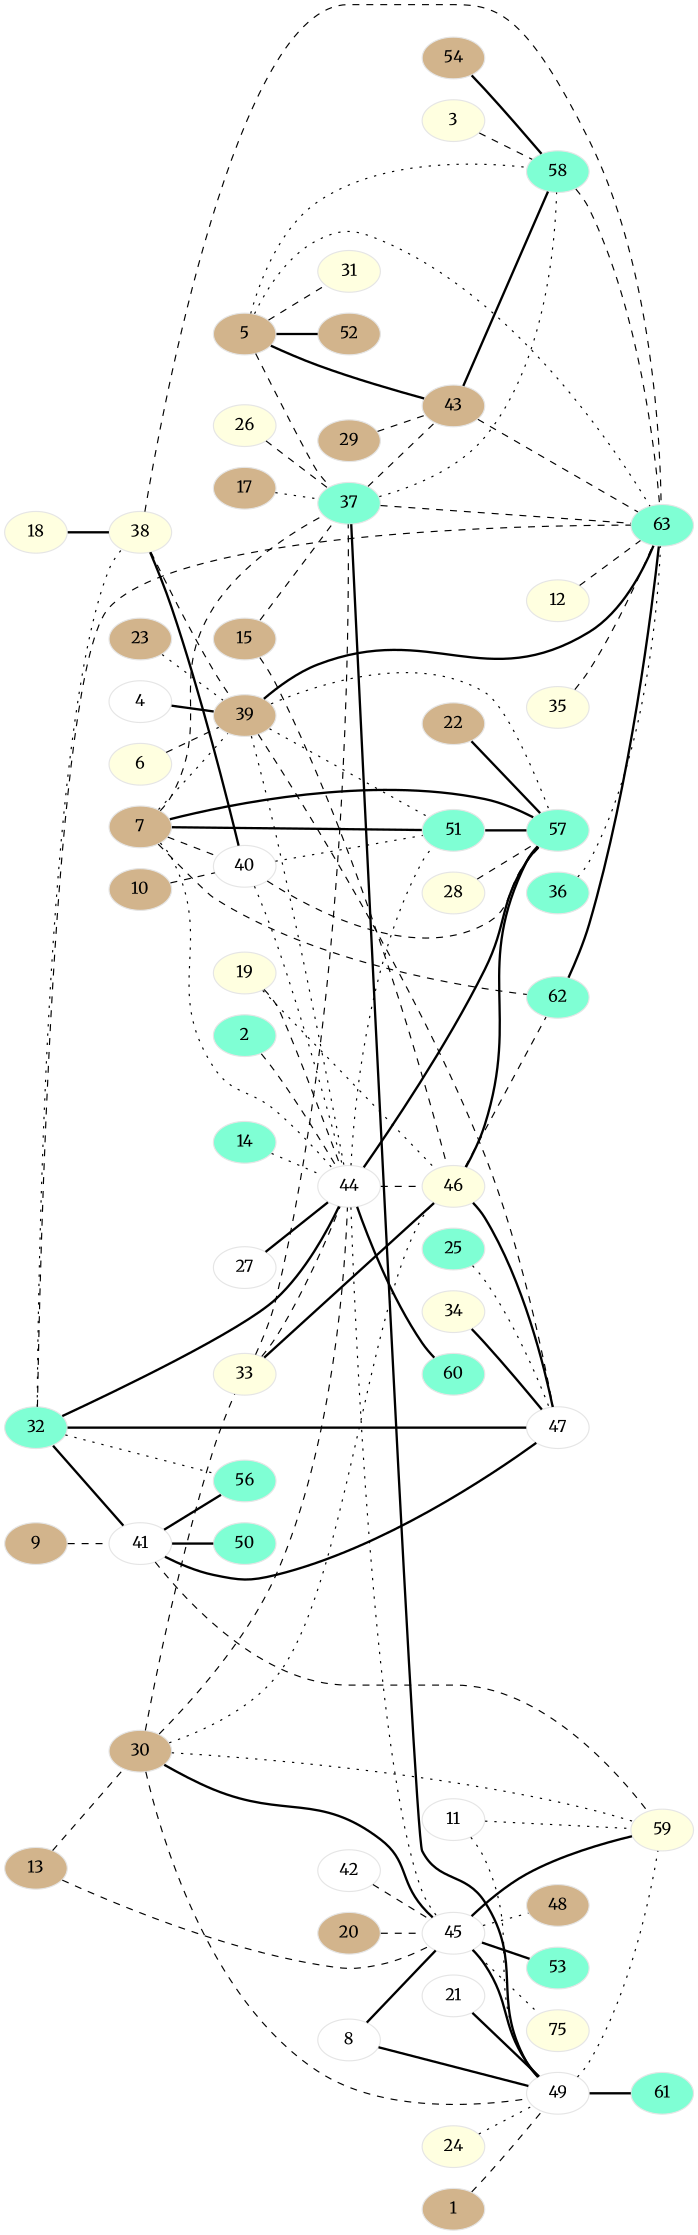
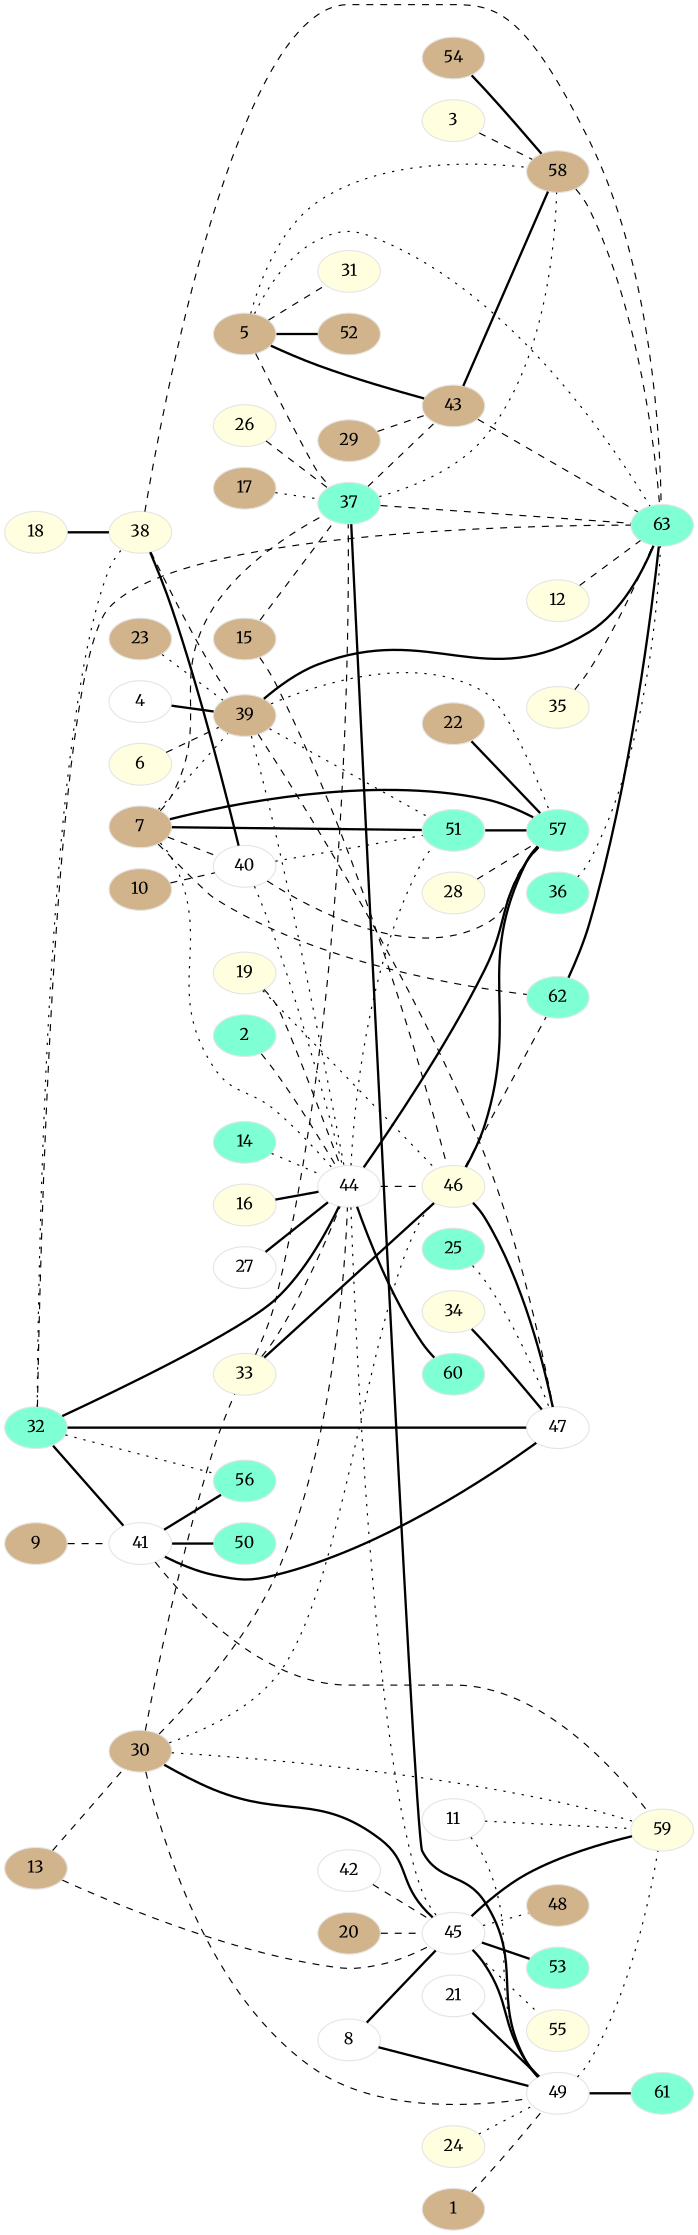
  graph {
    fontname=Merriweather
    rankdir=LR
    node [color=gray90 fillcolor=tan fontname=Merriweather style=filled]
    edge [fontname=Merriweather style=dashed weight=1.0]
    49 [fillcolor=white]
    1
    59 [fillcolor=lightyellow]
    61 [fillcolor=aquamarine]
    2 [fillcolor=aquamarine]
    44 [fillcolor=white]
    51 [fillcolor=aquamarine]
    57 [fillcolor=aquamarine]
    45 [fillcolor=white]
    46 [fillcolor=lightyellow]
    60 [fillcolor=aquamarine]
    3 [fillcolor=lightyellow]
-   58 [fillcolor=aquamarine]
+   58
    63 [fillcolor=aquamarine]
    4 [fillcolor=white]
    39
    47 [fillcolor=white]
    5
    31 [fillcolor=lightyellow]
    37 [fillcolor=aquamarine]
    43
    52
    6 [fillcolor=lightyellow]
    7
    40 [fillcolor=white]
    62 [fillcolor=aquamarine]
    8 [fillcolor=white]
    41 [fillcolor=white]
    9
    56 [fillcolor=aquamarine]
    50 [fillcolor=aquamarine]
    10
    11 [fillcolor=white]
    30
    33 [fillcolor=lightyellow]
    48
    53 [fillcolor=aquamarine]
-   55 [fillcolor=lightyellow label=75]
+   55 [fillcolor=lightyellow]
    12 [fillcolor=lightyellow]
    13
    14 [fillcolor=aquamarine]
    15
+   16 [fillcolor=lightyellow]
    17
    18 [fillcolor=lightyellow]
    38 [fillcolor=lightyellow]
    19 [fillcolor=lightyellow]
    20
    21 [fillcolor=white]
    22
    23
    24 [fillcolor=lightyellow]
    25 [fillcolor=aquamarine]
    26 [fillcolor=lightyellow]
    27 [fillcolor=white]
    28 [fillcolor=lightyellow]
    29
    32 [fillcolor=aquamarine]
    34 [fillcolor=lightyellow]
    35 [fillcolor=lightyellow]
    36 [fillcolor=aquamarine]
    42 [fillcolor=white]
    54
    49 -- 59 [style=dotted]
    49 -- 61 [style=bold]
    1 -- 49
    2 -- 44
    44 -- 51 [style=dotted]
    44 -- 57 [style=bold]
    44 -- 45 [style=dotted]
    44 -- 46
    44 -- 60 [style=bold]
    51 -- 57 [style=bold]
    45 -- 49 [style=bold weight=2.0]
    45 -- 59 [style=bold weight=2.0]
    45 -- 48 [style=dotted]
    45 -- 53 [style=bold]
    45 -- 55 [style=dotted]
    46 -- 57 [style=bold]
    46 -- 47 [style=bold]
    46 -- 62
    3 -- 58
    58 -- 63
    4 -- 39 [style=bold]
    39 -- 44 [style=dotted weight=2.0]
    39 -- 51 [style=dotted]
    39 -- 57 [style=dotted]
    39 -- 63 [style=bold]
    39 -- 47
    5 -- 58 [style=dotted]
    5 -- 63 [style=dotted]
    5 -- 31
    5 -- 37 [weight=2.0]
    5 -- 43 [style=bold]
    5 -- 52 [style=bold]
    37 -- 49 [style=bold]
    37 -- 58 [style=dotted weight=2.0]
    37 -- 63 [weight=2.0]
    37 -- 43 [weight=2.0]
    43 -- 58 [style=bold]
    43 -- 63
    6 -- 39
    7 -- 44 [style=dotted]
    7 -- 51 [style=bold]
    7 -- 57 [style=bold]
    7 -- 39 [style=dotted]
    7 -- 37
    7 -- 40
    7 -- 62
    40 -- 44 [style=dotted]
    40 -- 51 [style=dotted]
    40 -- 57
    62 -- 63 [style=bold]
    8 -- 49 [style=bold]
    8 -- 45 [style=bold weight=2.0]
    41 -- 59
    41 -- 47 [style=bold weight=2.0]
    41 -- 56 [style=bold]
    41 -- 50 [style=bold]
    9 -- 41
    10 -- 40
    11 -- 49 [style=dotted]
    11 -- 59 [style=dotted]
    30 -- 49
    30 -- 59 [style=dotted]
    30 -- 44
    30 -- 45 [style=bold weight=2.0]
    30 -- 46 [style=dotted]
    30 -- 33 [weight=3.0]
    33 -- 44 [weight=3.0]
    33 -- 46 [style=bold weight=3.0]
    33 -- 37
    12 -- 63
    13 -- 45
    13 -- 30
    14 -- 44 [style=dotted]
    15 -- 46
    15 -- 37
+   16 -- 44 [style=bold]
    17 -- 37 [style=dotted]
    18 -- 38 [style=bold]
    38 -- 63
    38 -- 39
    38 -- 40 [style=bold]
    19 -- 44
    19 -- 46 [style=dotted]
    20 -- 45
    21 -- 49 [style=bold]
    22 -- 57 [style=bold]
    23 -- 39 [style=dotted]
    24 -- 49 [style=dotted]
    25 -- 47 [style=dotted]
    26 -- 37
    27 -- 44 [style=bold]
    28 -- 57
    29 -- 43
    32 -- 44 [style=bold]
    32 -- 63
    32 -- 47 [style=bold weight=4.0]
    32 -- 41 [style=bold weight=2.0]
    32 -- 56 [style=dotted weight=2.0]
    32 -- 38 [style=dotted]
    34 -- 47 [style=bold]
    35 -- 63
    36 -- 63 [style=dotted]
    42 -- 45
    54 -- 58 [style=bold]
  }
